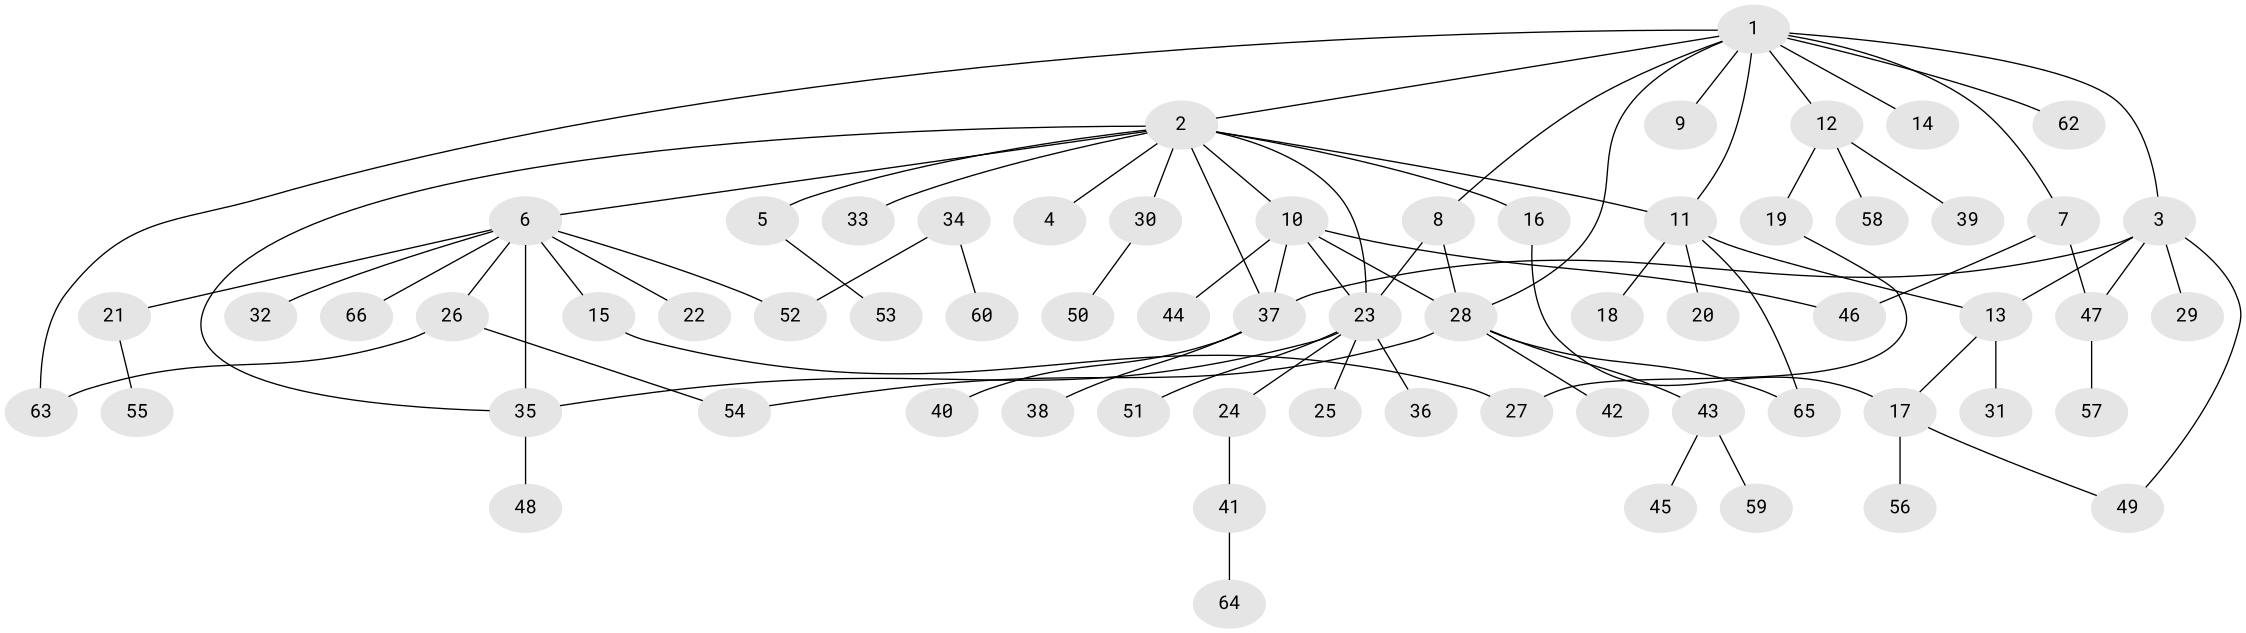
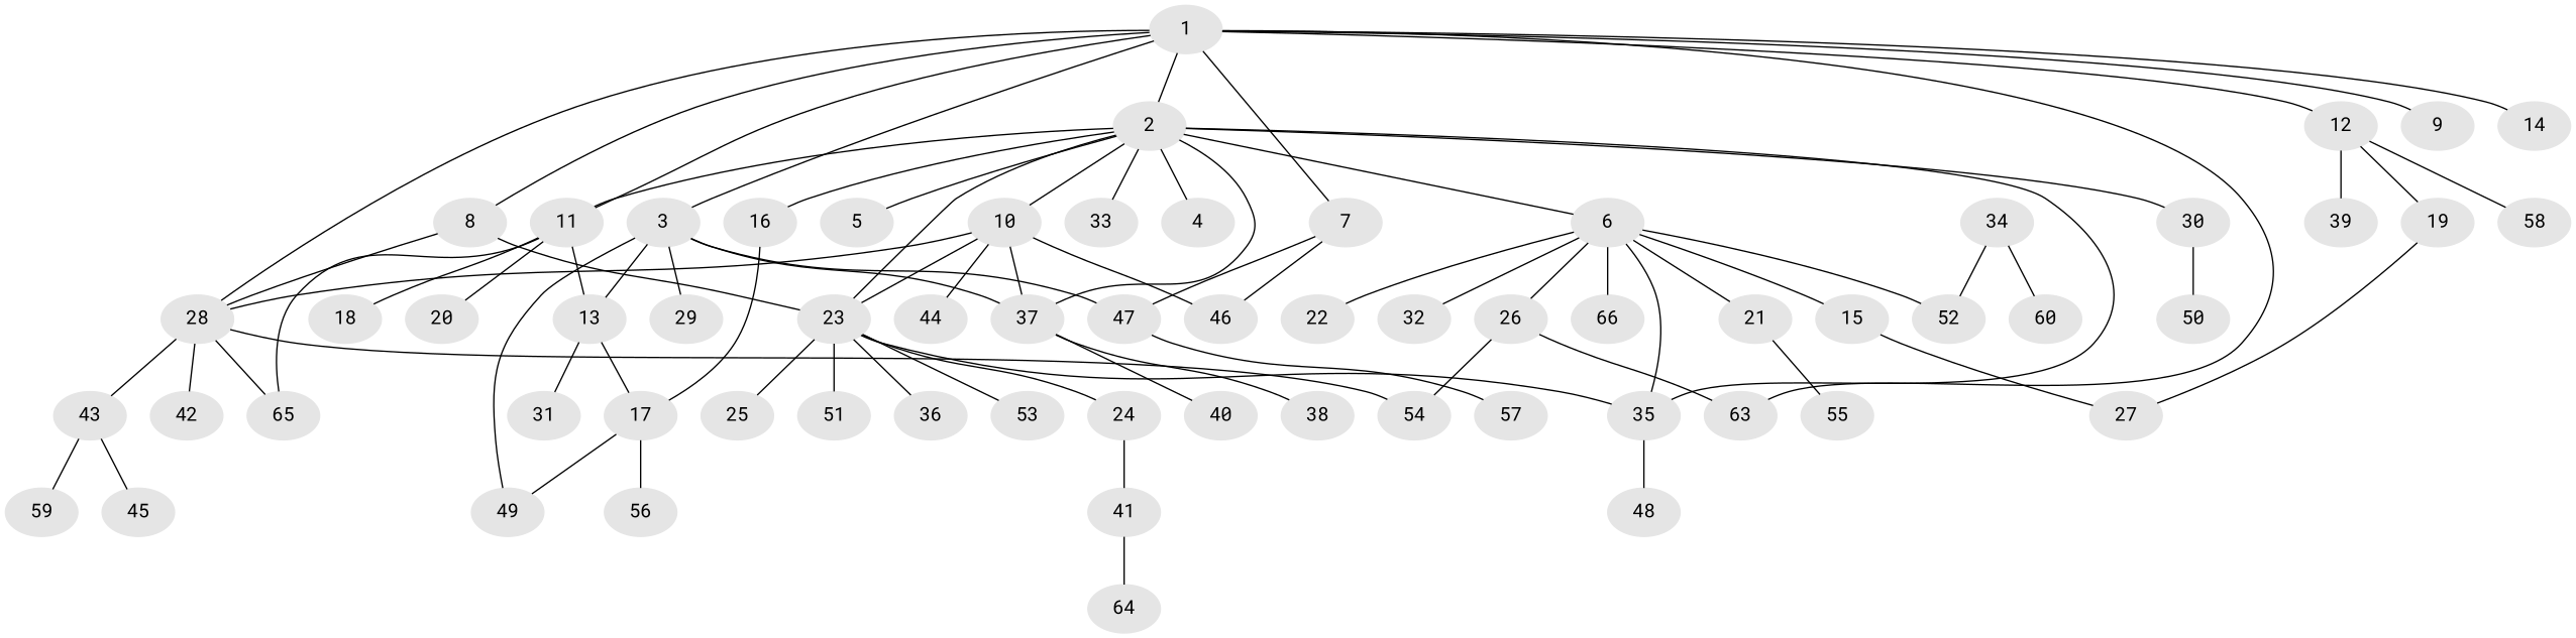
  graph {
    fontname="Roboto Mono"
    node [color=gray90 fontname="Roboto Mono" style=filled]
    edge [fontname="Roboto Mono"]
    1
    2
    3
    7
    8
    9
    11
    12
    14
    28
-   62
    63
    4
    5
    6
    10
    16
    23
    30
    33
    35
    37
    13
    29
    47
    49
    46
    18
    20
    65
    19
    39
    58
    54
    42
    43
    66
    15
    21
    22
    26
    32
    52
    44
    17
    24
    25
    36
    51
    53
    50
    48
    38
    40
    31
    57
    27
    55
    56
    34
    60
    41
    64
    45
    59
    1 -- 2
    1 -- 3
    1 -- 7
    1 -- 8
    1 -- 9
    1 -- 11
    1 -- 12
    1 -- 14
    1 -- 28
-   1 -- 62
    1 -- 63
    2 -- 11
    2 -- 4
    2 -- 5
    2 -- 6
    2 -- 10
    2 -- 16
    2 -- 23
    2 -- 30
    2 -- 33
    2 -- 35
    2 -- 37
    3 -- 37
    3 -- 13
    3 -- 29
    3 -- 47
    3 -- 49
    7 -- 47
    7 -- 46
    8 -- 28
    8 -- 23
    11 -- 13
    11 -- 18
    11 -- 20
    11 -- 65
    12 -- 19
    12 -- 39
    12 -- 58
    28 -- 65
    28 -- 54
    28 -- 42
    28 -- 43
    6 -- 35
    6 -- 66
    6 -- 15
    6 -- 21
    6 -- 22
    6 -- 26
    6 -- 32
    6 -- 52
    10 -- 28
    10 -- 23
    10 -- 37
    10 -- 46
    10 -- 44
    16 -- 17
    23 -- 35
    23 -- 24
    23 -- 25
    23 -- 36
    23 -- 51
-   5 -- 53
+   23 -- 53
    30 -- 50
    35 -- 48
    37 -- 38
    37 -- 40
    13 -- 17
    13 -- 31
    47 -- 57
    19 -- 27
    43 -- 45
    43 -- 59
    15 -- 27
    21 -- 55
    26 -- 63
    26 -- 54
    17 -- 49
    17 -- 56
    24 -- 41
    34 -- 52
    34 -- 60
    41 -- 64
  }
